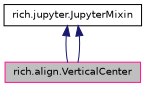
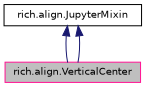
  digraph {
    node [fontname=Helvetica fontsize=10 shape=record style=filled]
    edge [color=midnightblue dir=back fontname=Helvetica fontsize=10 labelfontname=Helvetica labelfontsize=10 style=solid]
    n1 [color=deeppink fillcolor=grey75 fontcolor=black height=0.2 label="rich.align.VerticalCenter" width=0.4]
-   n2 [color=black fillcolor=white height=0.2 label="rich.jupyter.JupyterMixin" width=0.4]
+   n2 [color=black fillcolor=white height=0.2 label="rich.align.JupyterMixin" width=0.4]
    n2 -> n1
    n2 -> n1
  }
